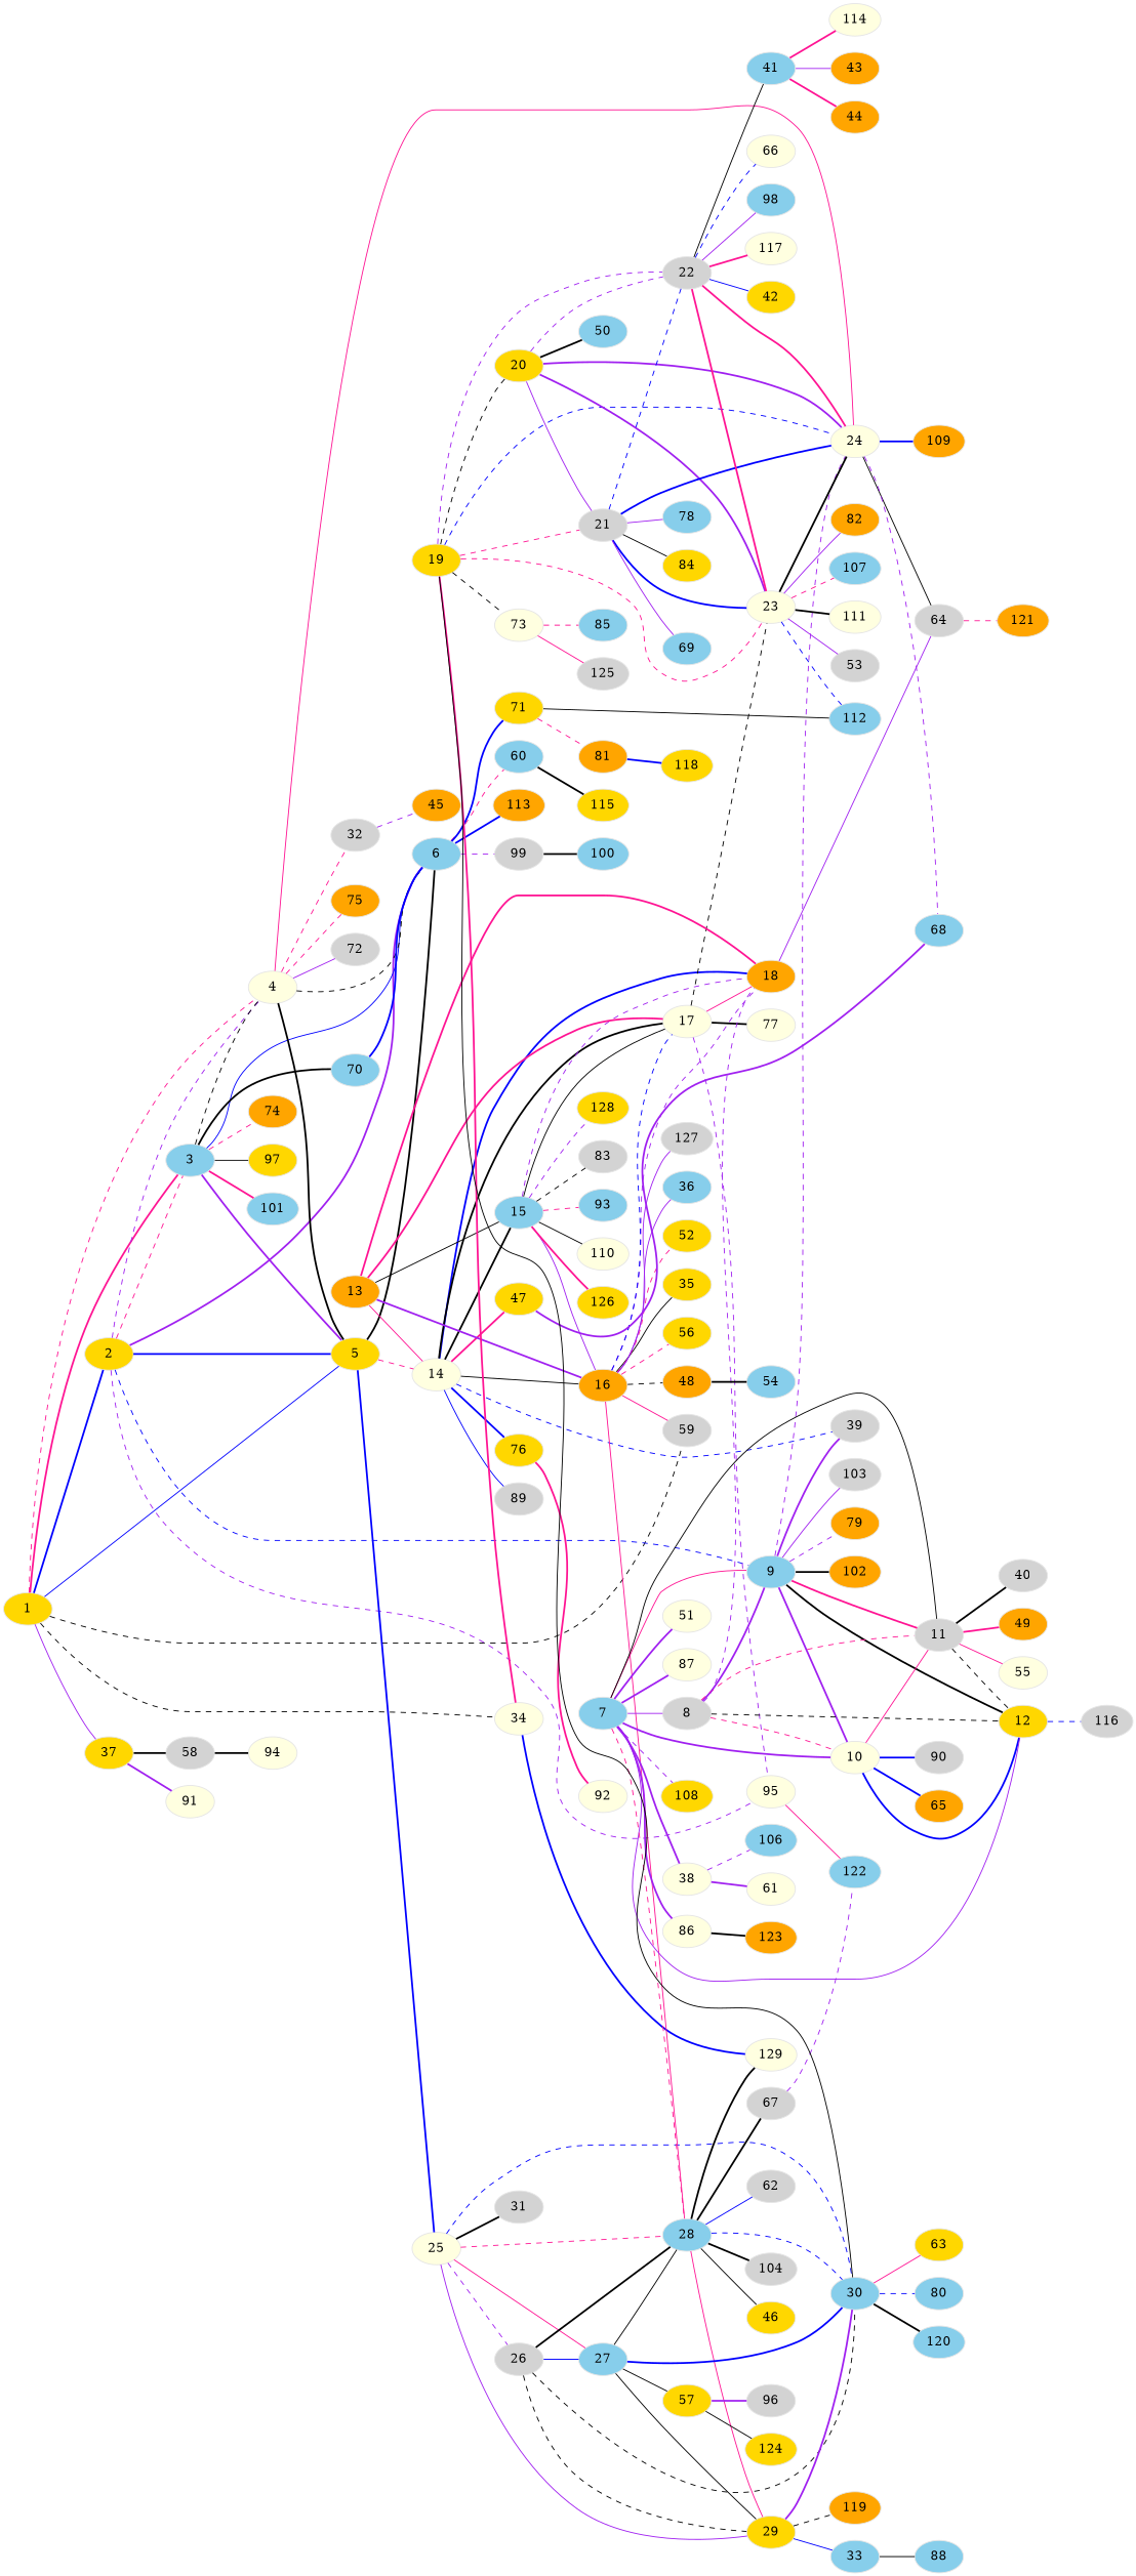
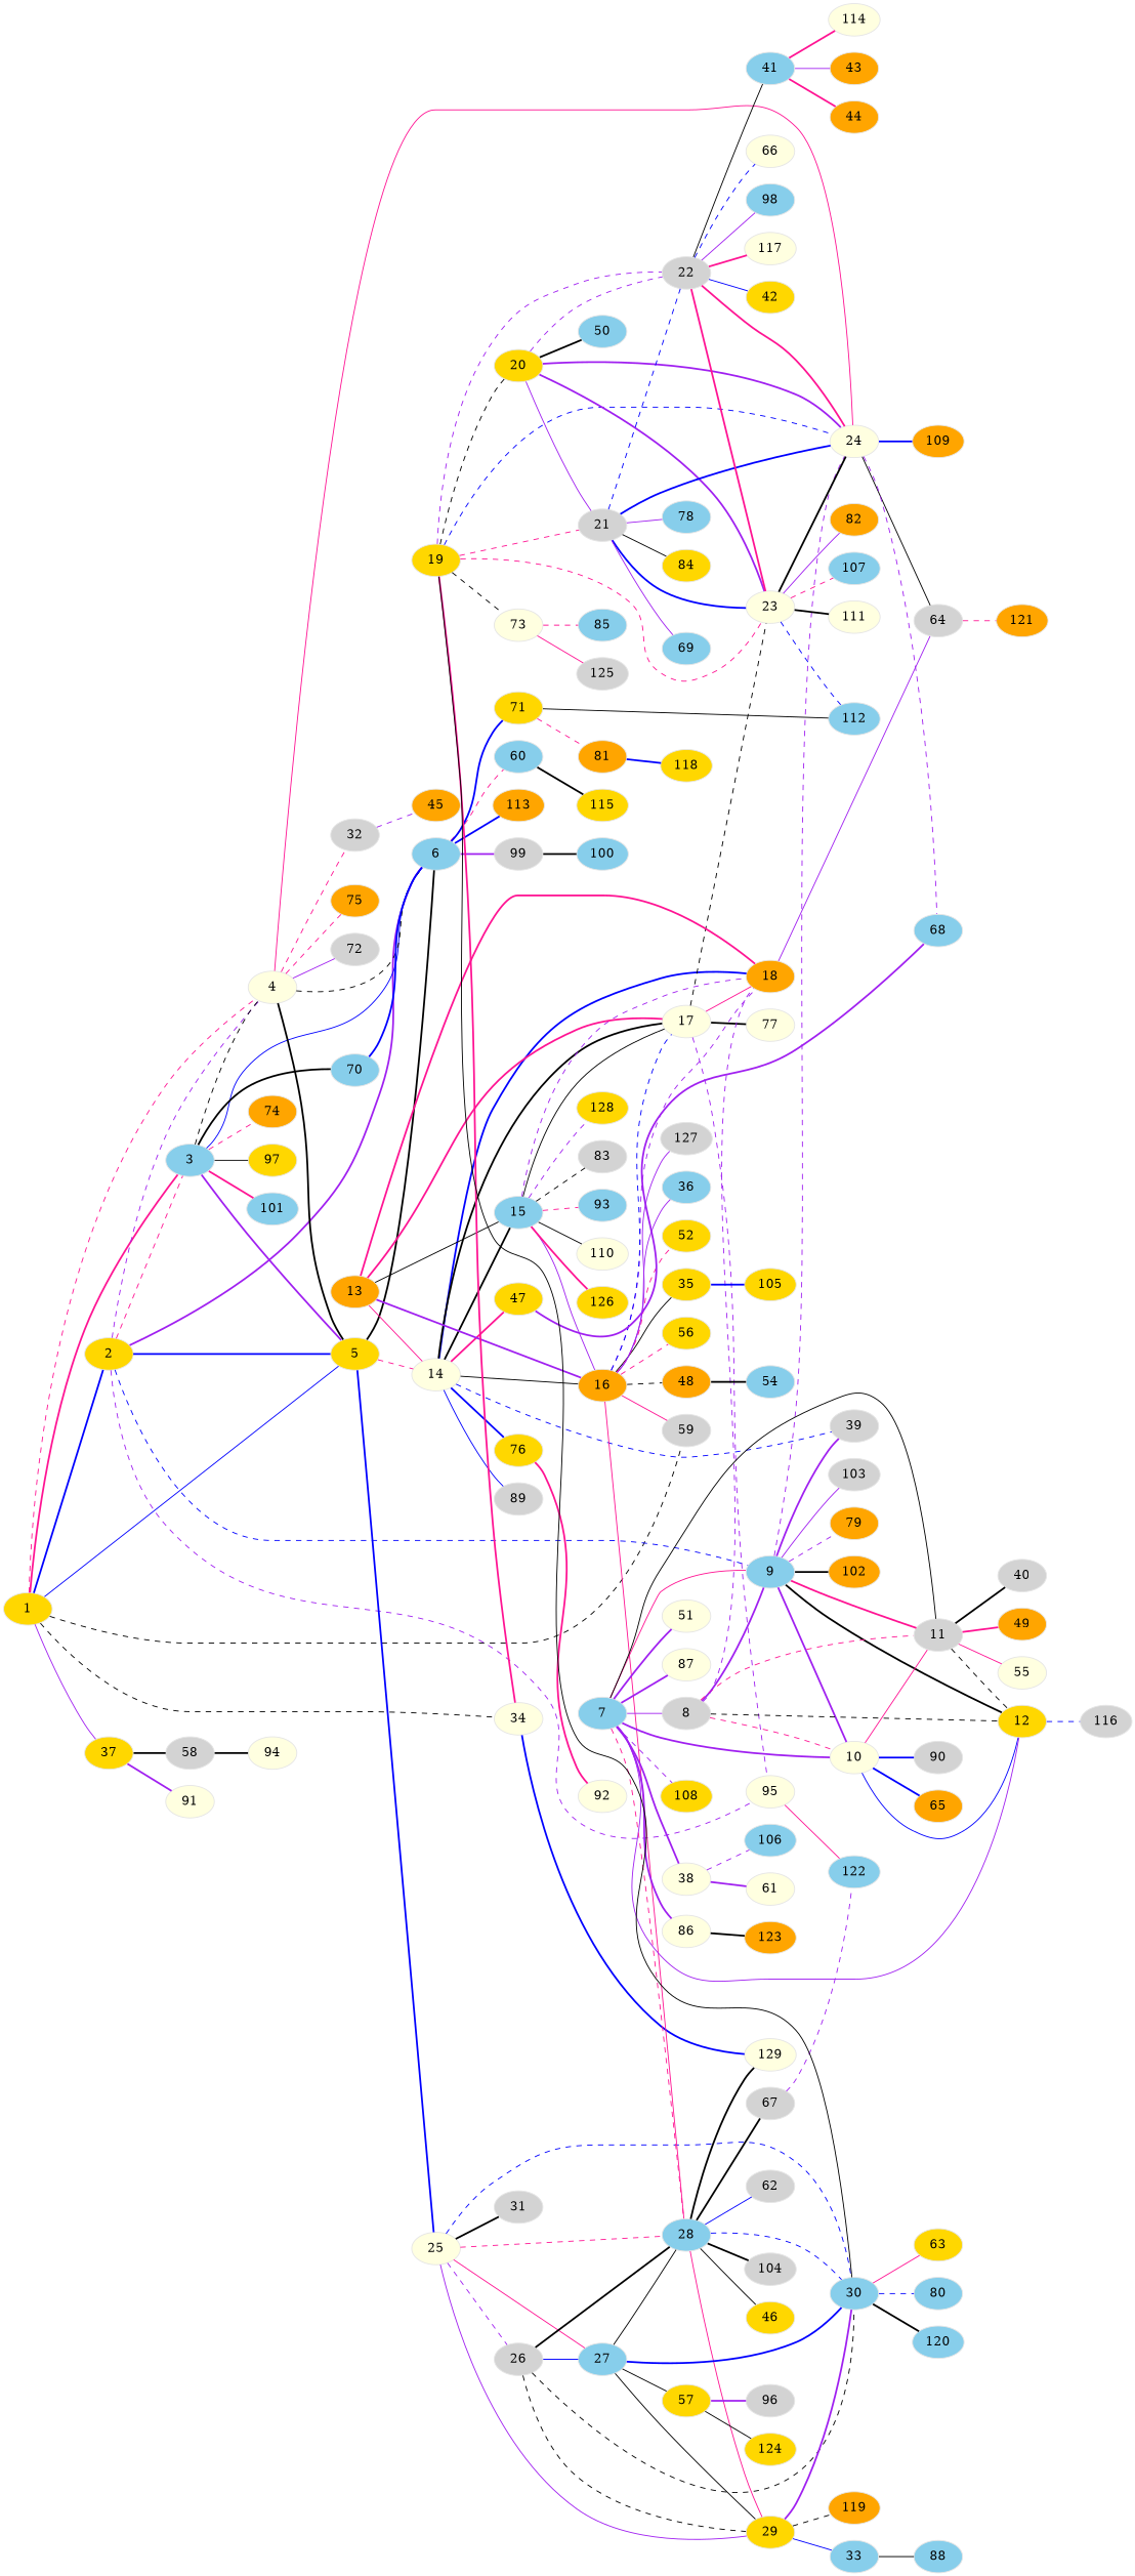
  graph {
    rankdir=LR
    node [color=gray90 fillcolor=skyblue style=filled]
    edge [color=black style=bold]
    1 [fillcolor=gold]
    2 [fillcolor=gold]
    3
    4 [fillcolor=lightyellow]
    5 [fillcolor=gold]
    34 [fillcolor=lightyellow]
    37 [fillcolor=gold]
    59 [fillcolor=lightgrey]
    6
    9
    95 [fillcolor=lightyellow]
    70
    74 [fillcolor=orange]
    97 [fillcolor=gold]
    101
    24 [fillcolor=lightyellow]
    32 [fillcolor=lightgrey]
    72 [fillcolor=lightgrey]
    75 [fillcolor=orange]
    14 [fillcolor=lightyellow]
    25 [fillcolor=lightyellow]
    60
    71 [fillcolor=gold]
    99 [fillcolor=lightgrey]
    113 [fillcolor=orange]
    129 [fillcolor=lightyellow]
    58 [fillcolor=lightgrey]
    91 [fillcolor=lightyellow]
    10 [fillcolor=lightyellow]
    11 [fillcolor=lightgrey]
    12 [fillcolor=gold]
    39 [fillcolor=lightgrey]
    79 [fillcolor=orange]
    102 [fillcolor=orange]
    103 [fillcolor=lightgrey]
    122
    64 [fillcolor=lightgrey]
    68
    109 [fillcolor=orange]
    45 [fillcolor=orange]
    18 [fillcolor=orange]
    15
    16 [fillcolor=orange]
    17 [fillcolor=lightyellow]
    47 [fillcolor=gold]
    76 [fillcolor=gold]
    89 [fillcolor=lightgrey]
    28
    30
    26 [fillcolor=lightgrey]
    27
    29 [fillcolor=gold]
    31 [fillcolor=lightgrey]
    115 [fillcolor=gold]
    112
    81 [fillcolor=orange]
    100
    7
    8 [fillcolor=lightgrey]
    38 [fillcolor=lightyellow]
    51 [fillcolor=lightyellow]
    86 [fillcolor=lightyellow]
    87 [fillcolor=lightyellow]
    108 [fillcolor=gold]
    65 [fillcolor=orange]
    90 [fillcolor=lightgrey]
    40 [fillcolor=lightgrey]
    49 [fillcolor=orange]
    55 [fillcolor=lightyellow]
    116 [fillcolor=lightgrey]
    46 [fillcolor=gold]
    62 [fillcolor=lightgrey]
    67 [fillcolor=lightgrey]
    104 [fillcolor=lightgrey]
    61 [fillcolor=lightyellow]
    106
    123 [fillcolor=orange]
    13 [fillcolor=orange]
    83 [fillcolor=lightgrey]
    93
    110 [fillcolor=lightyellow]
    126 [fillcolor=gold]
    128 [fillcolor=gold]
    35 [fillcolor=gold]
    36
    48 [fillcolor=orange]
    52 [fillcolor=gold]
    56 [fillcolor=gold]
    127 [fillcolor=lightgrey]
    23 [fillcolor=lightyellow]
    77 [fillcolor=lightyellow]
    92 [fillcolor=lightyellow]
+   105 [fillcolor=gold]
    54
-   53 [fillcolor=lightgrey]
    82 [fillcolor=orange]
    107
    111 [fillcolor=lightyellow]
    121 [fillcolor=orange]
    19 [fillcolor=gold]
    20 [fillcolor=gold]
    21 [fillcolor=lightgrey]
    22 [fillcolor=lightgrey]
    73 [fillcolor=lightyellow]
    50
    69
    78
    84 [fillcolor=gold]
    41
    42 [fillcolor=gold]
    66 [fillcolor=lightyellow]
    98
    117 [fillcolor=lightyellow]
    63 [fillcolor=gold]
    80
    120
    85
    125 [fillcolor=lightgrey]
    43 [fillcolor=orange]
    44 [fillcolor=orange]
    114 [fillcolor=lightyellow]
    57 [fillcolor=gold]
    33
    119 [fillcolor=orange]
    96 [fillcolor=lightgrey]
    124 [fillcolor=gold]
    88
    94 [fillcolor=lightyellow]
    118 [fillcolor=gold]
    1 -- 2 [color=blue]
    1 -- 3 [color=deeppink]
    1 -- 4 [color=deeppink style=dashed]
    1 -- 5 [color=blue style=solid]
    1 -- 34 [style=dashed]
    1 -- 37 [color=purple style=solid]
    1 -- 59 [style=dashed]
    2 -- 3 [color=deeppink style=dashed]
    2 -- 4 [color=purple style=dashed]
    2 -- 5 [color=blue]
    2 -- 6 [color=purple]
    2 -- 9 [color=blue style=dashed]
    2 -- 95 [color=purple style=dashed]
    3 -- 4 [style=dashed]
    3 -- 5 [color=purple]
    3 -- 6 [color=blue style=solid]
    3 -- 70
    3 -- 74 [color=deeppink style=dashed]
    3 -- 97 [style=solid]
    3 -- 101 [color=deeppink]
    4 -- 5
    4 -- 6 [style=dashed]
    4 -- 24 [color=deeppink style=solid]
    4 -- 32 [color=deeppink style=dashed]
    4 -- 72 [color=purple style=solid]
    4 -- 75 [color=deeppink style=dashed]
    5 -- 6
    5 -- 14 [color=deeppink style=dashed]
    5 -- 25 [color=blue]
    34 -- 129 [color=blue]
    37 -- 58
    37 -- 91 [color=purple]
    6 -- 60 [color=deeppink style=dashed]
    6 -- 71 [color=blue]
-   6 -- 99 [color=purple style=dashed]
+   6 -- 99 [color=purple]
    6 -- 113 [color=blue]
    9 -- 24 [color=purple style=dashed]
    9 -- 10 [color=purple]
    9 -- 11 [color=deeppink]
    9 -- 12
    9 -- 39 [color=purple]
    9 -- 79 [color=purple style=dashed]
    9 -- 102
    9 -- 103 [color=purple style=solid]
    95 -- 122 [color=deeppink style=solid]
    70 -- 6 [color=blue]
    24 -- 64 [style=solid]
    24 -- 68 [color=purple style=dashed]
    24 -- 109 [color=blue]
    32 -- 45 [color=purple style=dashed]
    14 -- 39 [color=blue style=dashed]
    14 -- 18 [color=blue]
    14 -- 15
    14 -- 16 [style=solid]
    14 -- 17
    14 -- 47 [color=deeppink]
    14 -- 76 [color=blue]
    14 -- 89 [color=blue style=solid]
    25 -- 28 [color=deeppink style=dashed]
    25 -- 30 [color=blue style=dashed]
    25 -- 26 [color=purple style=dashed]
    25 -- 27 [color=deeppink style=solid]
    25 -- 29 [color=purple style=solid]
    25 -- 31
    60 -- 115
    71 -- 112 [style=solid]
    71 -- 81 [color=deeppink style=dashed]
    99 -- 100
    58 -- 94
    10 -- 11 [color=deeppink style=solid]
-   10 -- 12 [color=blue]
+   10 -- 12 [color=blue style=solid]
    10 -- 65 [color=blue]
    10 -- 90 [color=blue]
    11 -- 12 [style=dashed]
    11 -- 40
    11 -- 49 [color=deeppink]
    11 -- 55 [color=deeppink style=solid]
    12 -- 116 [color=blue style=dashed]
    64 -- 121 [color=deeppink style=dashed]
    18 -- 64 [color=purple style=solid]
    15 -- 18 [color=purple style=dashed]
    15 -- 16 [color=purple style=solid]
    15 -- 17 [style=solid]
    15 -- 83 [style=dashed]
    15 -- 93 [color=deeppink style=dashed]
    15 -- 110 [style=solid]
    15 -- 126 [color=deeppink]
    15 -- 128 [color=purple style=dashed]
    16 -- 59 [color=deeppink style=solid]
    16 -- 18 [color=purple style=dashed]
    16 -- 17 [color=blue style=dashed]
    16 -- 28 [color=deeppink style=solid]
    16 -- 35 [style=solid]
    16 -- 36 [color=purple style=solid]
    16 -- 48 [style=dashed]
    16 -- 52 [color=deeppink style=dashed]
    16 -- 56 [color=deeppink style=dashed]
    16 -- 127 [color=purple style=solid]
    17 -- 95 [color=purple style=dashed]
    17 -- 18 [color=deeppink style=solid]
    17 -- 23 [style=dashed]
    17 -- 77
    47 -- 68 [color=purple]
    76 -- 92 [color=deeppink]
    28 -- 129
    28 -- 30 [color=blue style=dashed]
    28 -- 29 [color=deeppink style=solid]
    28 -- 46 [style=solid]
    28 -- 62 [color=blue style=solid]
    28 -- 67
    28 -- 104
    30 -- 63 [color=deeppink style=solid]
    30 -- 80 [color=blue style=dashed]
    30 -- 120
    26 -- 28
    26 -- 30 [style=dashed]
    26 -- 27 [color=blue style=solid]
    26 -- 29 [style=dashed]
    27 -- 28 [style=solid]
    27 -- 30 [color=blue]
    27 -- 29 [style=solid]
    27 -- 57 [style=solid]
    29 -- 30 [color=purple]
    29 -- 33 [color=blue style=solid]
    29 -- 119 [style=dashed]
    81 -- 118 [color=blue]
    7 -- 9 [color=deeppink style=solid]
    7 -- 10 [color=purple]
    7 -- 11 [style=solid]
    7 -- 12 [color=purple style=solid]
    7 -- 28 [color=deeppink style=dashed]
    7 -- 8 [color=purple style=solid]
    7 -- 38 [color=purple]
    7 -- 51 [color=purple]
    7 -- 86 [color=purple]
    7 -- 87 [color=purple]
    7 -- 108 [color=purple style=dashed]
    8 -- 9 [color=purple]
    8 -- 10 [color=deeppink style=dashed]
    8 -- 11 [color=deeppink style=dashed]
    8 -- 12 [style=dashed]
    8 -- 18 [color=purple style=dashed]
    38 -- 61 [color=purple]
    38 -- 106 [color=purple style=dashed]
    86 -- 123
    67 -- 122 [color=purple style=dashed]
    13 -- 14 [color=deeppink style=solid]
    13 -- 18 [color=deeppink]
    13 -- 15 [style=solid]
    13 -- 16 [color=purple]
    13 -- 17 [color=deeppink]
+   35 -- 105 [color=blue]
    48 -- 54
    23 -- 24
    23 -- 112 [color=blue style=dashed]
-   23 -- 53 [color=purple style=solid]
    23 -- 82 [color=purple style=solid]
    23 -- 107 [color=deeppink style=dashed]
    23 -- 111
    19 -- 34 [color=deeppink]
    19 -- 24 [color=blue style=dashed]
    19 -- 30 [style=solid]
    19 -- 23 [color=deeppink style=dashed]
    19 -- 20 [style=dashed]
    19 -- 21 [color=deeppink style=dashed]
    19 -- 22 [color=purple style=dashed]
    19 -- 73 [style=dashed]
    20 -- 24 [color=purple]
    20 -- 23 [color=purple]
    20 -- 21 [color=purple style=solid]
    20 -- 22 [color=purple style=dashed]
    20 -- 50
    21 -- 24 [color=blue]
    21 -- 23 [color=blue]
    21 -- 22 [color=blue style=dashed]
    21 -- 69 [color=purple style=solid]
    21 -- 78 [color=purple style=solid]
    21 -- 84 [style=solid]
    22 -- 24 [color=deeppink]
    22 -- 23 [color=deeppink]
    22 -- 41 [style=solid]
    22 -- 42 [color=blue style=solid]
    22 -- 66 [color=blue style=dashed]
    22 -- 98 [color=purple style=solid]
    22 -- 117 [color=deeppink]
    73 -- 85 [color=deeppink style=dashed]
    73 -- 125 [color=deeppink style=solid]
    41 -- 43 [color=purple style=solid]
    41 -- 44 [color=deeppink]
    41 -- 114 [color=deeppink]
    57 -- 96 [color=purple]
    57 -- 124 [style=solid]
    33 -- 88 [style=solid]
  }
